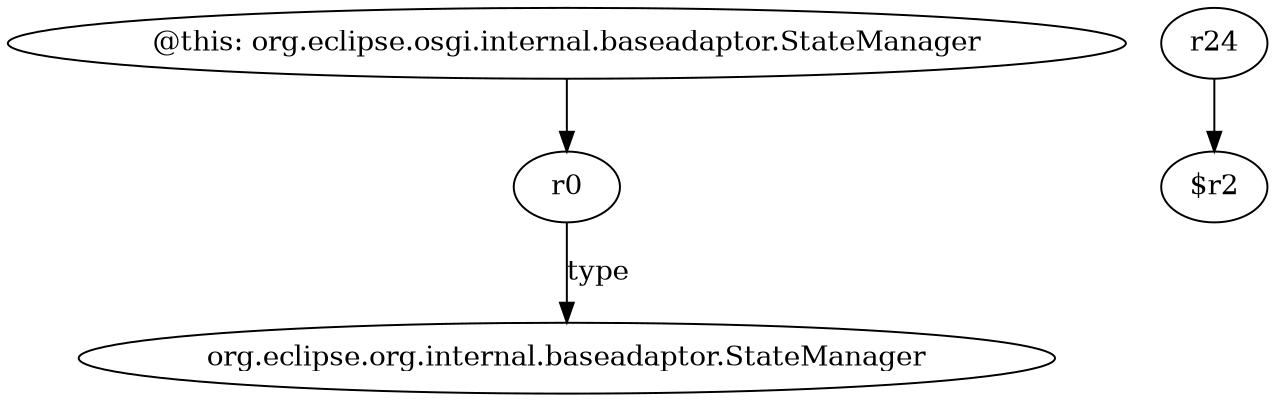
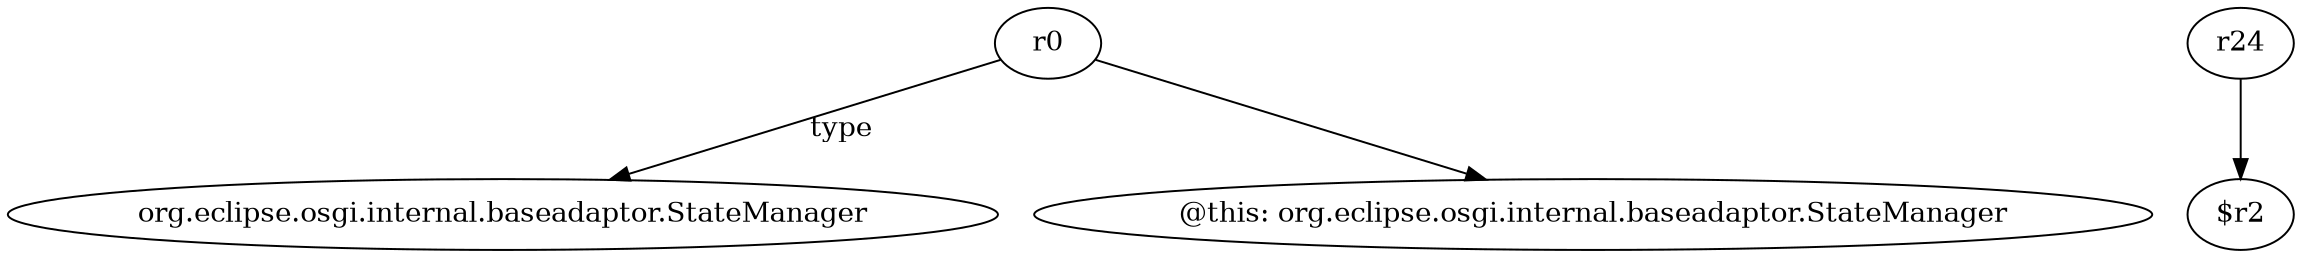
  digraph {
-   n1 [label="org.eclipse.org.internal.baseadaptor.StateManager"]
+   n1 [label="org.eclipse.osgi.internal.baseadaptor.StateManager"]
    n2 [label=r0]
    n3 [label="@this: org.eclipse.osgi.internal.baseadaptor.StateManager"]
    n4 [label="$r2"]
    n5 [label=r24]
    n2 -> n1 [label=type]
-   n3 -> n2
+   n2 -> n3
    n5 -> n4
  }
